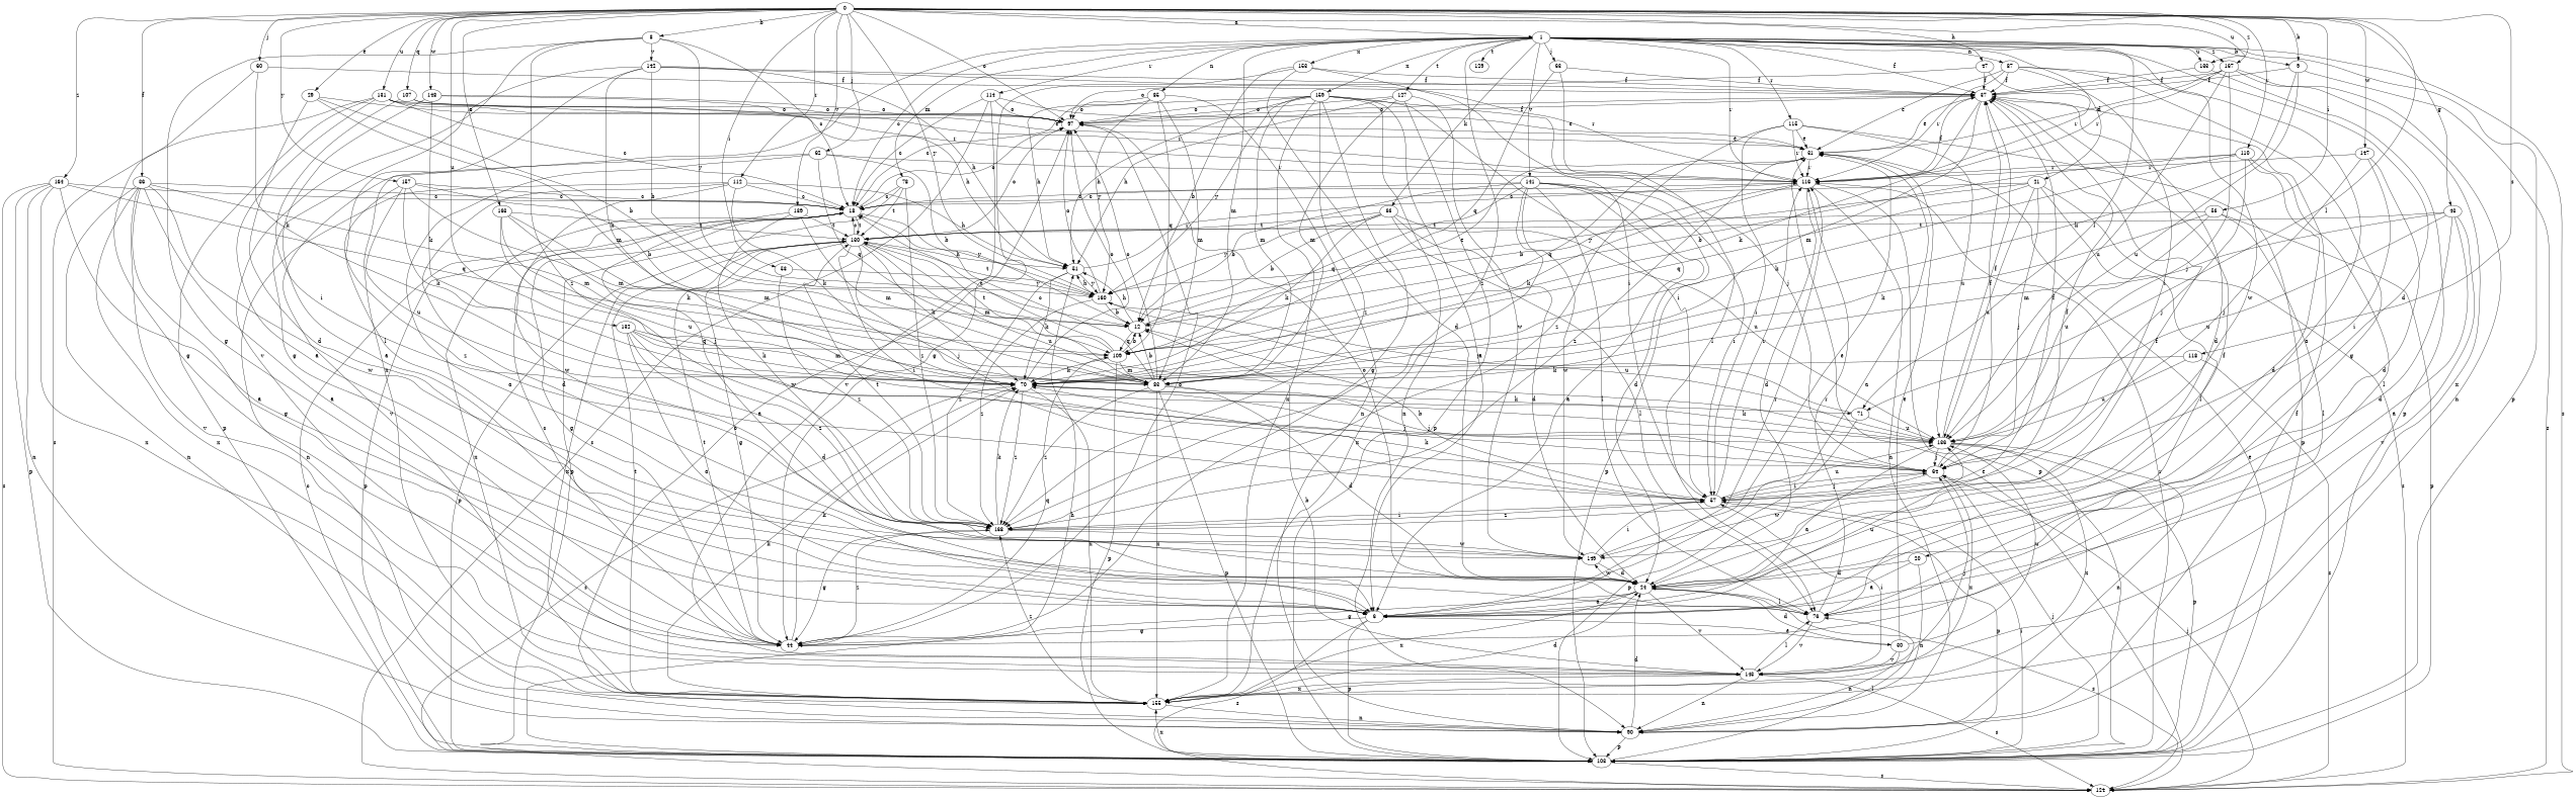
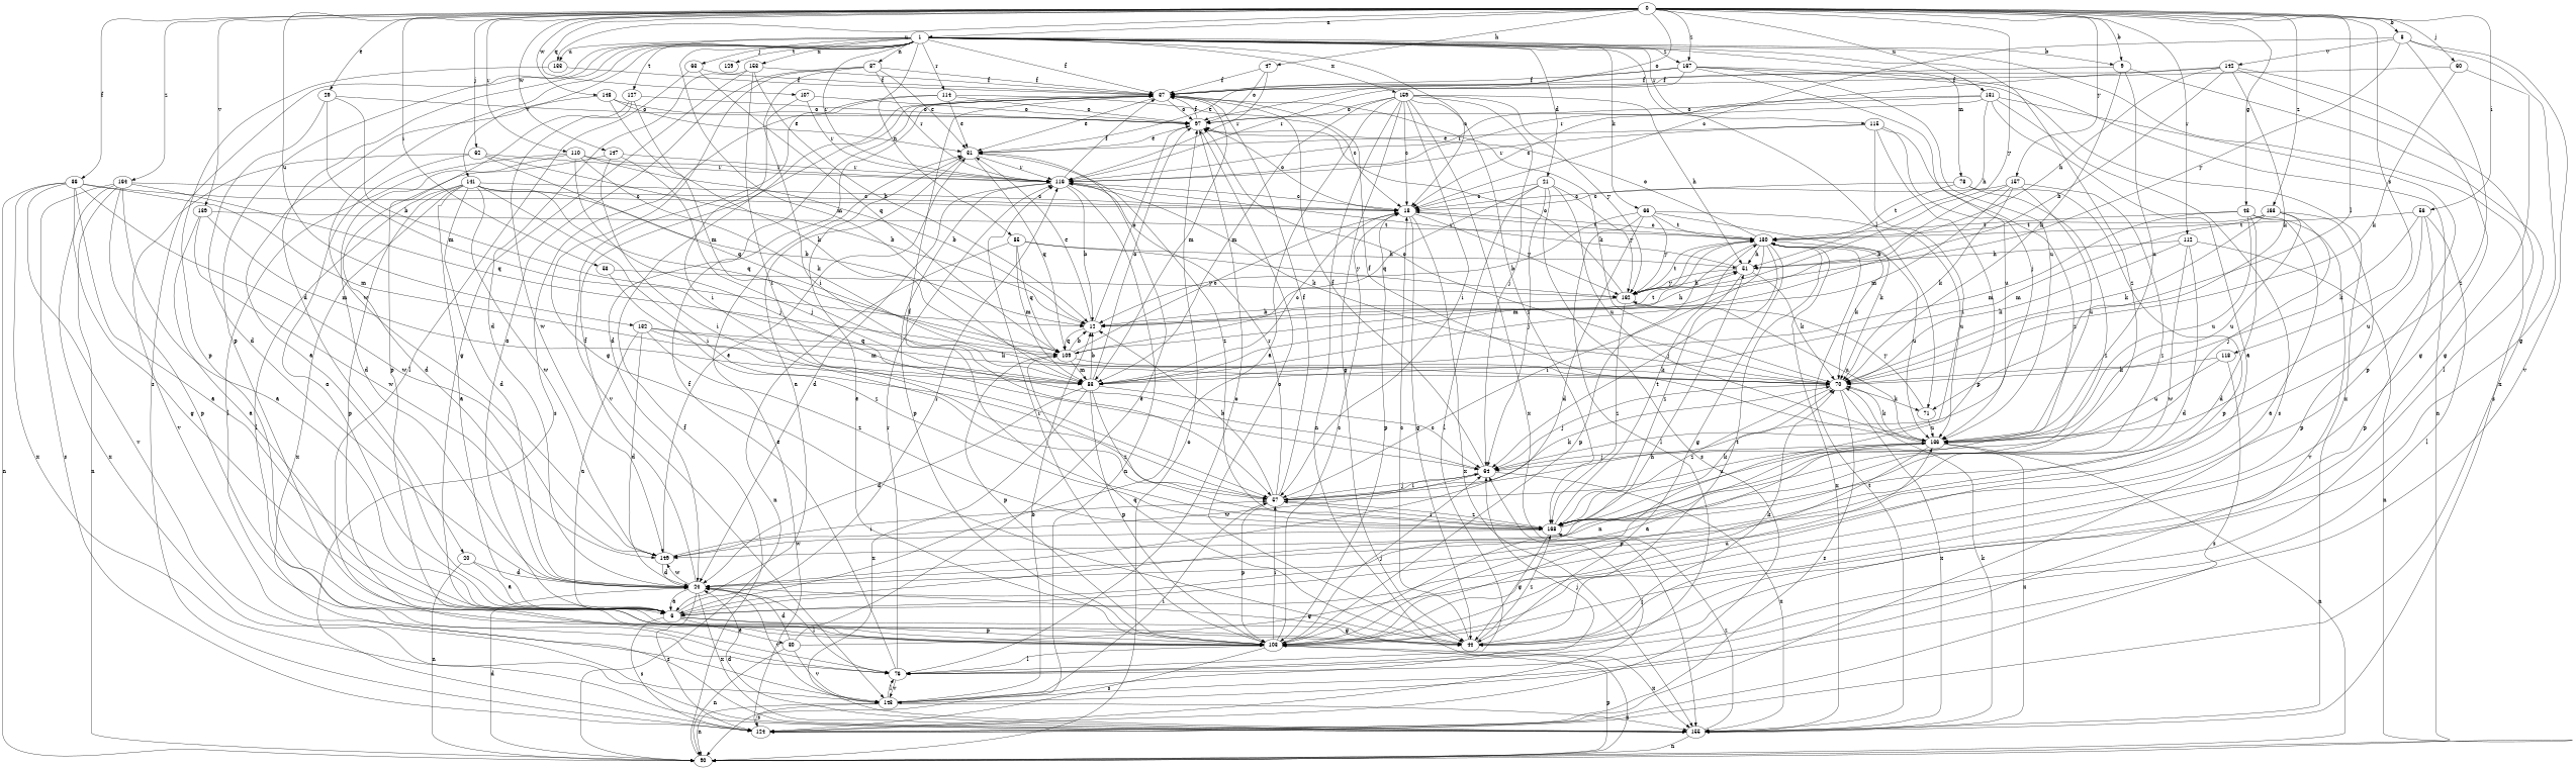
  strict digraph {
    0
    1
    8
    9
    29
    36
    43
    47
    53
    56
    60
    62
    71
    97
    107
    110
    112
    118
    131
    132
    133
    139
    147
    148
    157
-   162 [label=160]
+   162
    163
    164
    167
    18
    20
    21
    37
    63
    66
    78
    83
    85
    87
    103
    114
    115
    116
    124
    127
    129
    141
    149
    n49 [label=159]
    153
    155
    168
    44
    142
    143
    136
    70
    12
    24
    6
    90
    130
    76
    109
    31
    57
    64
    51
    30
    0 -> 1 [label=a]
    0 -> 8 [label=b]
    0 -> 9 [label=b]
    0 -> 29 [label=e]
    0 -> 36 [label=f]
    0 -> 43 [label=g]
    0 -> 47 [label=h]
    0 -> 53 [label=i]
    0 -> 56 [label=i]
    0 -> 60 [label=j]
    0 -> 62 [label=j]
    0 -> 71 [label=l]
    0 -> 97 [label=o]
    0 -> 107 [label=q]
    0 -> 110 [label=r]
    0 -> 112 [label=r]
    0 -> 118 [label=s]
    0 -> 131 [label=u]
    0 -> 132 [label=u]
    0 -> 133 [label=u]
    0 -> 139 [label=v]
    0 -> 147 [label=w]
    0 -> 148 [label=w]
    0 -> 157 [label=y]
    0 -> 162 [label=y]
    0 -> 163 [label=z]
    0 -> 164 [label=z]
    0 -> 167 [label=z]
    1 -> 9 [label=b]
    1 -> 71 [label=l]
    1 -> 133 [label=u]
    1 -> 167 [label=z]
    1 -> 18 [label=c]
    1 -> 20 [label=d]
    1 -> 21 [label=d]
    1 -> 37 [label=f]
    1 -> 63 [label=j]
    1 -> 66 [label=k]
    1 -> 78 [label=m]
    1 -> 83 [label=m]
    1 -> 85 [label=n]
    1 -> 87 [label=n]
    1 -> 103 [label=p]
    1 -> 114 [label=r]
    1 -> 115 [label=r]
    1 -> 116 [label=r]
    1 -> 124 [label=s]
    1 -> 127 [label=t]
    1 -> 129 [label=t]
    1 -> 141 [label=v]
    1 -> 149 [label=w]
    1 -> n49 [label=x]
    1 -> 153 [label=x]
    1 -> 155 [label=x]
    1 -> 168 [label=z]
    8 -> 162 [label=y]
    8 -> 18 [label=c]
    8 -> 168 [label=z]
    8 -> 44 [label=g]
    8 -> 142 [label=v]
    8 -> 143 [label=v]
    9 -> 37 [label=f]
    9 -> 124 [label=s]
    9 -> 136 [label=u]
    9 -> 70 [label=k]
    29 -> 97 [label=o]
    29 -> 83 [label=m]
    29 -> 12 [label=b]
    29 -> 24 [label=d]
    36 -> 18 [label=c]
    36 -> 83 [label=m]
    36 -> 149 [label=w]
    36 -> 155 [label=x]
    36 -> 44 [label=g]
    36 -> 143 [label=v]
    36 -> 6 [label=a]
    36 -> 90 [label=n]
    43 -> 83 [label=m]
    43 -> 143 [label=v]
    43 -> 136 [label=u]
    43 -> 24 [label=d]
    43 -> 6 [label=a]
    43 -> 130 [label=t]
    47 -> 97 [label=o]
    47 -> 37 [label=f]
    47 -> 116 [label=r]
    53 -> 162 [label=y]
    53 -> 168 [label=z]
    56 -> 103 [label=p]
    56 -> 136 [label=u]
    56 -> 70 [label=k]
    56 -> 130 [label=t]
    56 -> 76 [label=l]
    60 -> 37 [label=f]
    60 -> 44 [label=g]
    60 -> 70 [label=k]
    62 -> 116 [label=r]
    62 -> 143 [label=v]
    62 -> 12 [label=b]
    62 -> 6 [label=a]
    62 -> 109 [label=q]
    71 -> 162 [label=y]
-   71 -> 103 [label=p]
+   163 -> 103 [label=p]
    71 -> 136 [label=u]
    97 -> 37 [label=f]
    97 -> 44 [label=o]
    97 -> 31 [label=e]
    107 -> 97 [label=o]
    107 -> 116 [label=r]
    107 -> 57 [label=i]
    110 -> 116 [label=r]
    110 -> 70 [label=k]
    110 -> 12 [label=b]
    110 -> 24 [label=d]
    110 -> 76 [label=l]
    110 -> 64 [label=j]
-   112 -> 18 [label=c]
    112 -> 149 [label=w]
    112 -> 70 [label=k]
    112 -> 24 [label=d]
    112 -> 90 [label=n]
    112 -> 51 [label=h]
    118 -> 124 [label=s]
    118 -> 136 [label=u]
    118 -> 70 [label=k]
    131 -> 97 [label=o]
    131 -> 18 [label=c]
    131 -> 103 [label=p]
    131 -> 116 [label=r]
    131 -> 124 [label=s]
    131 -> 6 [label=a]
    131 -> 51 [label=h]
    132 -> 83 [label=m]
    132 -> 168 [label=z]
    132 -> 70 [label=k]
    132 -> 24 [label=d]
    132 -> 6 [label=a]
    132 -> 109 [label=q]
    133 -> 37 [label=f]
    133 -> 103 [label=p]
    139 -> 83 [label=m]
    139 -> 149 [label=w]
    139 -> 6 [label=a]
    139 -> 130 [label=t]
    147 -> 116 [label=r]
    147 -> 24 [label=d]
    147 -> 57 [label=i]
    147 -> 64 [label=j]
    148 -> 97 [label=o]
    148 -> 70 [label=k]
    148 -> 6 [label=a]
    148 -> 31 [label=e]
    157 -> 18 [label=c]
    157 -> 83 [label=m]
    157 -> 168 [label=z]
    157 -> 136 [label=u]
    157 -> 70 [label=k]
    157 -> 12 [label=b]
    162 -> 97 [label=o]
    162 -> 168 [label=z]
    162 -> 136 [label=u]
    162 -> 12 [label=b]
    162 -> 130 [label=t]
    162 -> 51 [label=h]
    163 -> 83 [label=m]
    163 -> 136 [label=u]
    163 -> 70 [label=k]
    163 -> 130 [label=t]
    163 -> 64 [label=j]
    164 -> 18 [label=c]
    164 -> 103 [label=p]
    164 -> 124 [label=s]
    164 -> 155 [label=x]
    164 -> 6 [label=a]
    164 -> 90 [label=n]
    164 -> 109 [label=q]
    167 -> 37 [label=f]
    167 -> 116 [label=r]
    167 -> 155 [label=x]
    167 -> 136 [label=u]
    167 -> 90 [label=n]
    167 -> 31 [label=e]
    167 -> 64 [label=j]
    18 -> 97 [label=o]
    18 -> 162 [label=y]
    18 -> 103 [label=p]
    18 -> 155 [label=x]
    18 -> 44 [label=g]
    18 -> 130 [label=t]
    20 -> 24 [label=d]
    20 -> 6 [label=a]
    20 -> 90 [label=n]
    21 -> 162 [label=y]
    21 -> 18 [label=c]
    21 -> 124 [label=s]
    21 -> 136 [label=u]
    21 -> 76 [label=l]
    21 -> 109 [label=q]
    21 -> 64 [label=j]
    37 -> 97 [label=o]
    37 -> 83 [label=m]
    37 -> 70 [label=k]
    37 -> 24 [label=d]
    37 -> 31 [label=e]
    63 -> 37 [label=f]
    63 -> 76 [label=l]
    63 -> 109 [label=q]
    66 -> 162 [label=y]
    66 -> 136 [label=u]
    66 -> 70 [label=k]
    66 -> 12 [label=b]
    66 -> 24 [label=d]
    66 -> 130 [label=t]
    66 -> 76 [label=l]
    78 -> 18 [label=c]
    78 -> 103 [label=p]
    78 -> 168 [label=z]
    78 -> 130 [label=t]
    83 -> 97 [label=o]
    83 -> 18 [label=c]
    83 -> 103 [label=p]
    83 -> 155 [label=x]
    83 -> 168 [label=z]
    83 -> 12 [label=b]
    83 -> 24 [label=d]
-   83 -> 64 [label=j]
+   83 -> 64 [label=c]
    85 -> 162 [label=y]
    85 -> 83 [label=m]
    85 -> 90 [label=n]
    85 -> 109 [label=q]
    85 -> 51 [label=h]
    87 -> 37 [label=f]
    87 -> 116 [label=r]
    87 -> 44 [label=g]
    87 -> 6 [label=a]
    87 -> 31 [label=e]
    87 -> 57 [label=i]
    103 -> 18 [label=c]
    103 -> 116 [label=r]
    103 -> 124 [label=s]
    103 -> 155 [label=x]
    103 -> 76 [label=l]
    103 -> 31 [label=e]
    103 -> 57 [label=i]
    103 -> 64 [label=j]
    103 -> 51 [label=h]
    114 -> 97 [label=o]
    114 -> 18 [label=c]
    114 -> 124 [label=s]
    114 -> 143 [label=v]
    114 -> 31 [label=e]
    115 -> 103 [label=p]
    115 -> 116 [label=r]
    115 -> 168 [label=z]
    115 -> 136 [label=u]
    115 -> 31 [label=e]
    115 -> 57 [label=i]
    116 -> 18 [label=c]
    116 -> 37 [label=f]
    116 -> 103 [label=p]
    116 -> 70 [label=k]
    116 -> 12 [label=b]
    116 -> 24 [label=d]
    116 -> 90 [label=n]
    124 -> 31 [label=e]
    124 -> 64 [label=j]
    127 -> 97 [label=o]
    127 -> 83 [label=m]
    127 -> 103 [label=p]
    127 -> 149 [label=w]
-   127 -> 51 [label=h]
    141 -> 18 [label=c]
    141 -> 103 [label=p]
    141 -> 149 [label=w]
    141 -> 155 [label=x]
    141 -> 12 [label=b]
    141 -> 24 [label=d]
    141 -> 6 [label=a]
    141 -> 76 [label=l]
    141 -> 109 [label=q]
    141 -> 57 [label=i]
    149 -> 24 [label=d]
    149 -> 31 [label=e]
    149 -> 57 [label=i]
    n49 -> 97 [label=o]
    n49 -> 162 [label=y]
    n49 -> 18 [label=c]
    n49 -> 83 [label=m]
    n49 -> 155 [label=x]
    n49 -> 168 [label=z]
    n49 -> 44 [label=g]
    n49 -> 6 [label=a]
    n49 -> 90 [label=n]
    n49 -> 57 [label=i]
    n49 -> 64 [label=j]
    n49 -> 51 [label=h]
    153 -> 37 [label=f]
    153 -> 44 [label=g]
    153 -> 12 [label=b]
    153 -> 24 [label=d]
    153 -> 57 [label=i]
    155 -> 168 [label=z]
    155 -> 70 [label=k]
    155 -> 24 [label=d]
    155 -> 90 [label=n]
    155 -> 130 [label=t]
    168 -> 37 [label=f]
    168 -> 149 [label=w]
    168 -> 44 [label=g]
    168 -> 70 [label=k]
    168 -> 130 [label=t]
    168 -> 57 [label=i]
    44 -> 18 [label=c]
    44 -> 168 [label=z]
    44 -> 70 [label=k]
    44 -> 130 [label=t]
    44 -> 109 [label=q]
    142 -> 37 [label=f]
    142 -> 116 [label=r]
    142 -> 44 [label=g]
    142 -> 70 [label=k]
    142 -> 12 [label=b]
    142 -> 76 [label=l]
    142 -> 51 [label=h]
    143 -> 124 [label=s]
    143 -> 155 [label=x]
    143 -> 12 [label=b]
    143 -> 90 [label=n]
    143 -> 76 [label=l]
    143 -> 57 [label=i]
    143 -> 64 [label=j]
    136 -> 37 [label=f]
    136 -> 103 [label=p]
    136 -> 155 [label=x]
    136 -> 70 [label=k]
    136 -> 6 [label=a]
    136 -> 90 [label=n]
    136 -> 64 [label=j]
    70 -> 71 [label=k]
    70 -> 97 [label=o]
    70 -> 124 [label=s]
    70 -> 155 [label=x]
    70 -> 168 [label=z]
    70 -> 64 [label=j]
-   85 -> 97 [label=o]
+   12 -> 97 [label=o]
    12 -> 109 [label=q]
    12 -> 31 [label=e]
    12 -> 51 [label=h]
    24 -> 37 [label=f]
    24 -> 124 [label=s]
    24 -> 149 [label=w]
    24 -> 155 [label=x]
    24 -> 44 [label=g]
    24 -> 143 [label=v]
    24 -> 6 [label=a]
-   24 -> 76 [label=l]
+   76 -> 24 [label=l]
    6 -> 103 [label=p]
    6 -> 116 [label=r]
    6 -> 124 [label=s]
    6 -> 44 [label=g]
-   6 -> 136 [label=u]
+   6 -> 136 [label=n]
    6 -> 30 [label=e]
    90 -> 97 [label=o]
    90 -> 37 [label=f]
    90 -> 103 [label=p]
    90 -> 24 [label=d]
    130 -> 97 [label=o]
    130 -> 18 [label=c]
    130 -> 83 [label=m]
    130 -> 103 [label=p]
    130 -> 155 [label=x]
    130 -> 44 [label=g]
    130 -> 136 [label=u]
    130 -> 70 [label=k]
    130 -> 57 [label=i]
    130 -> 64 [label=j]
    130 -> 51 [label=h]
    76 -> 97 [label=o]
    76 -> 37 [label=f]
    76 -> 116 [label=r]
    76 -> 143 [label=v]
    109 -> 18 [label=c]
    109 -> 83 [label=m]
    109 -> 103 [label=p]
    109 -> 70 [label=k]
    109 -> 12 [label=b]
    109 -> 130 [label=t]
    31 -> 116 [label=r]
    31 -> 168 [label=z]
    31 -> 6 [label=a]
    31 -> 109 [label=q]
    57 -> 37 [label=f]
    57 -> 103 [label=p]
    57 -> 116 [label=r]
    57 -> 168 [label=z]
    57 -> 136 [label=u]
    57 -> 70 [label=k]
    57 -> 12 [label=b]
    57 -> 64 [label=j]
    64 -> 37 [label=f]
    64 -> 149 [label=w]
    64 -> 155 [label=x]
    64 -> 57 [label=i]
    51 -> 162 [label=y]
    51 -> 116 [label=r]
    51 -> 168 [label=z]
    51 -> 70 [label=k]
    30 -> 143 [label=v]
    30 -> 136 [label=u]
    30 -> 24 [label=d]
    30 -> 90 [label=n]
    30 -> 31 [label=e]
  }
